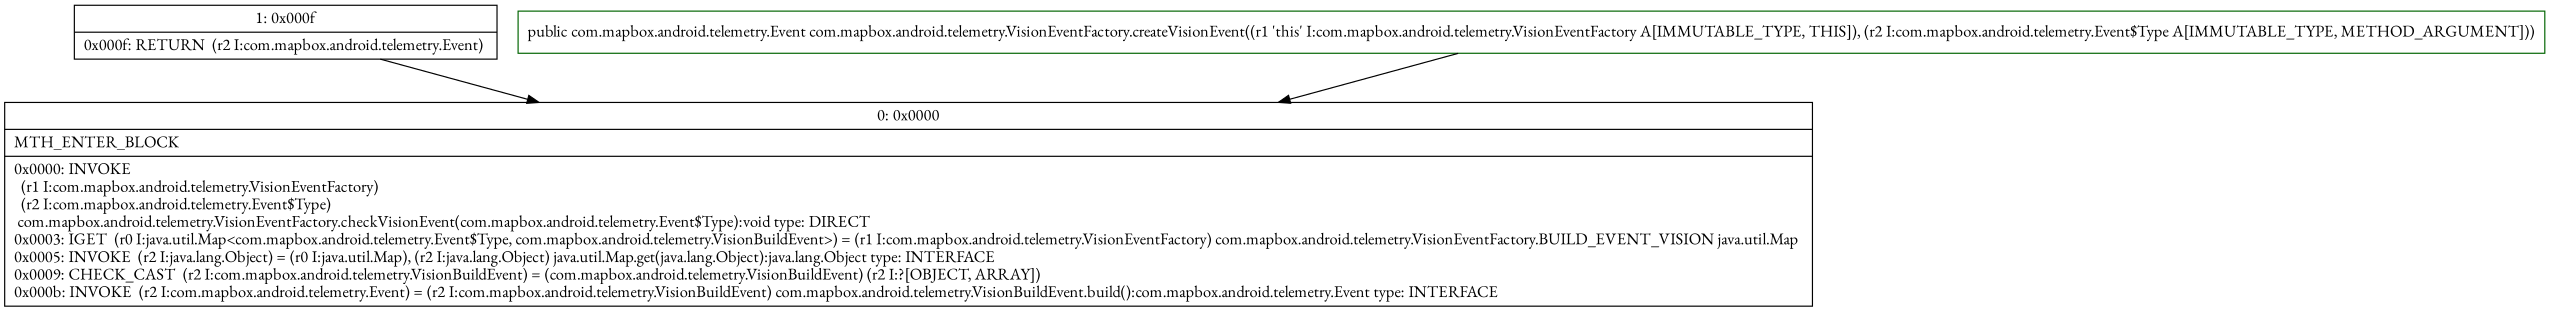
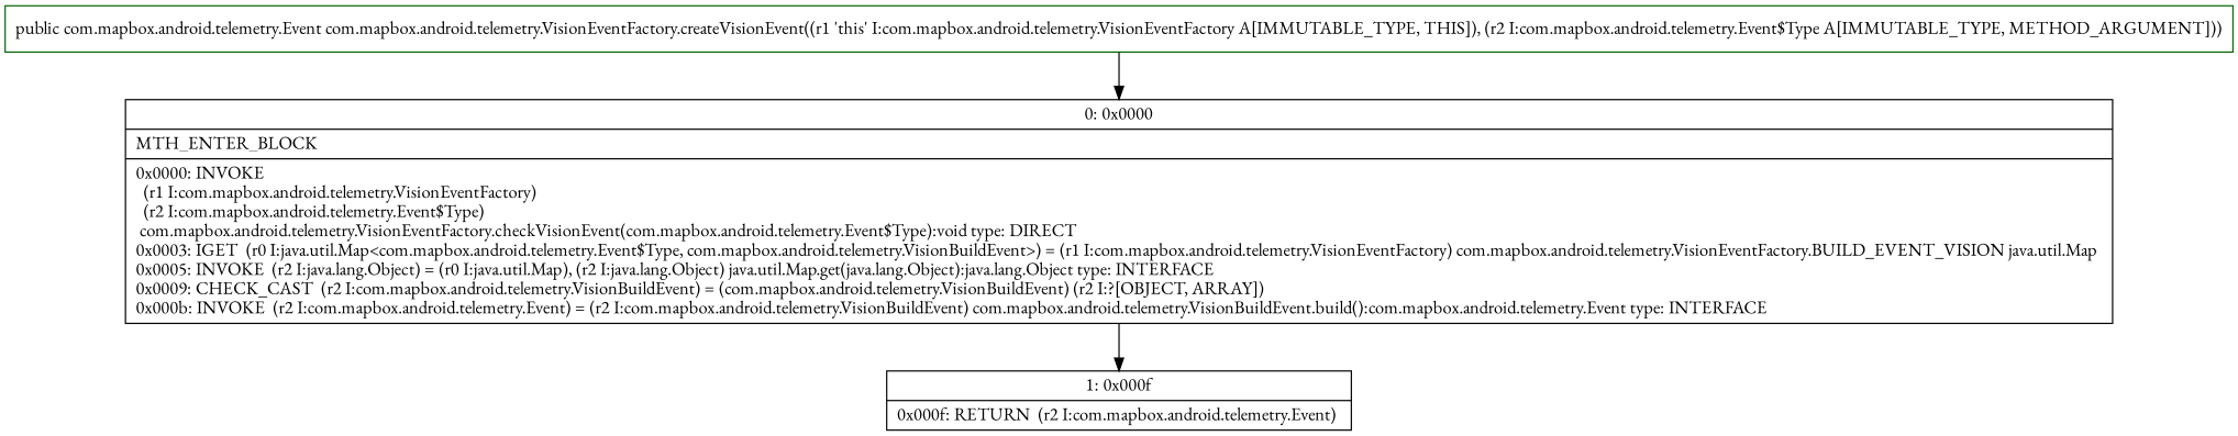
  digraph {
    fontname="EB Garamond"
    node [shape=record color=black fontname="EB Garamond"]
    edge [fontname="EB Garamond"]
    n1 [label="{0\:\ 0x0000|MTH_ENTER_BLOCK\l|0x0000: INVOKE  \l  (r1 I:com.mapbox.android.telemetry.VisionEventFactory)\l  (r2 I:com.mapbox.android.telemetry.Event$Type)\l com.mapbox.android.telemetry.VisionEventFactory.checkVisionEvent(com.mapbox.android.telemetry.Event$Type):void type: DIRECT \l0x0003: IGET  (r0 I:java.util.Map\<com.mapbox.android.telemetry.Event$Type, com.mapbox.android.telemetry.VisionBuildEvent\>) = (r1 I:com.mapbox.android.telemetry.VisionEventFactory) com.mapbox.android.telemetry.VisionEventFactory.BUILD_EVENT_VISION java.util.Map \l0x0005: INVOKE  (r2 I:java.lang.Object) = (r0 I:java.util.Map), (r2 I:java.lang.Object) java.util.Map.get(java.lang.Object):java.lang.Object type: INTERFACE \l0x0009: CHECK_CAST  (r2 I:com.mapbox.android.telemetry.VisionBuildEvent) = (com.mapbox.android.telemetry.VisionBuildEvent) (r2 I:?[OBJECT, ARRAY]) \l0x000b: INVOKE  (r2 I:com.mapbox.android.telemetry.Event) = (r2 I:com.mapbox.android.telemetry.VisionBuildEvent) com.mapbox.android.telemetry.VisionBuildEvent.build():com.mapbox.android.telemetry.Event type: INTERFACE \l}"]
    n2 [label="{1\:\ 0x000f|0x000f: RETURN  (r2 I:com.mapbox.android.telemetry.Event) \l}"]
    n3 [label="{public com.mapbox.android.telemetry.Event com.mapbox.android.telemetry.VisionEventFactory.createVisionEvent((r1 'this' I:com.mapbox.android.telemetry.VisionEventFactory A[IMMUTABLE_TYPE, THIS]), (r2 I:com.mapbox.android.telemetry.Event$Type A[IMMUTABLE_TYPE, METHOD_ARGUMENT])) }" color=darkgreen]
-   n2 -> n1
+   n1 -> n2
    n3 -> n1
  }
